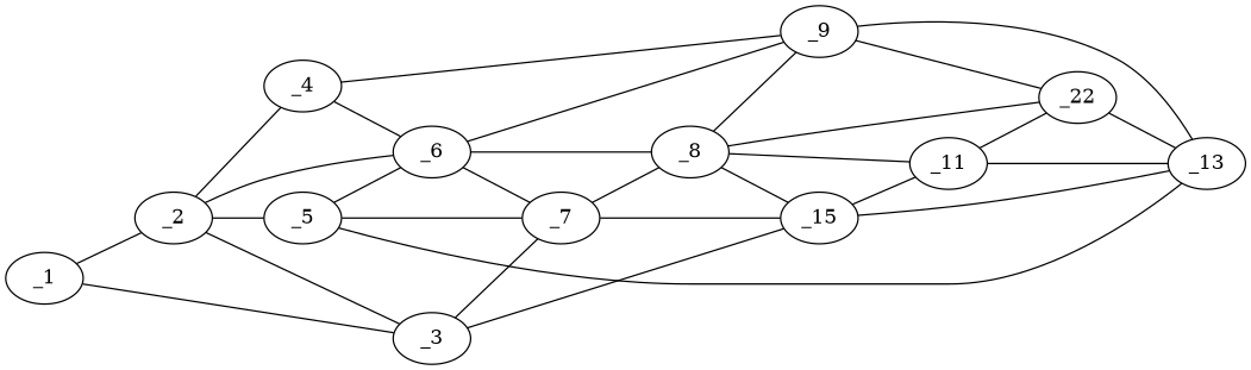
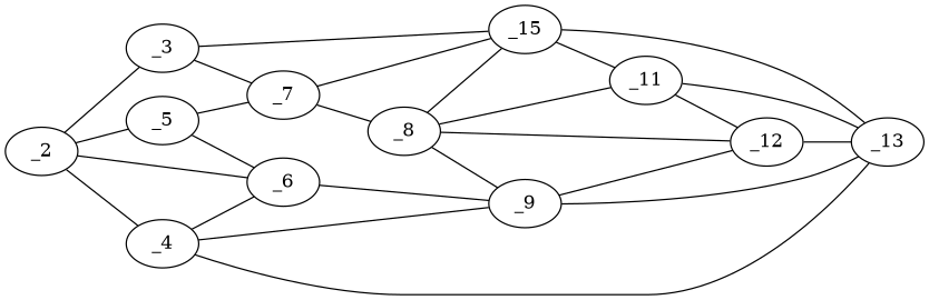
  graph {
    rankdir=LR
    node [y=38]
    edge [valence=2]
-   _1 [x=42 y=33]
    _2 [x=46]
    _3 [x=60 y=28]
    _4 [x=61 y=87]
    _5 [x=62]
    _6 [x=66 y=78]
    _9 [x=77 y=72]
    _13 [x=124 y=67]
    _7 [x=68 y=40]
    n10 [label=_15 x=84 y=30]
    _8 [x=74 y=44]
-   _12 [x=95 y=56 label=_22]
+   _12 [x=95 y=56]
    _11 [x=88 y=39]
-   _1 -- _2
-   _1 -- _3 [valence=1]
    _2 -- _3
    _2 -- _4
    _2 -- _5
    _2 -- _6
    _3 -- _7
    _3 -- n10 [valence=1]
    _4 -- _6
    _4 -- _9
-   _5 -- _13 [valence=1]
+   _4 -- _13 [valence=1]
    _5 -- _6
    _5 -- _7
    _6 -- _9
-   _6 -- _7
-   _6 -- _8
    _9 -- _13
    _9 -- _12
    _7 -- n10
    _7 -- _8 [valence=1]
    n10 -- _13 [valence=1]
    n10 -- _11
    _8 -- _9 [valence=1]
    _8 -- n10
    _8 -- _12
    _8 -- _11
    _12 -- _13
    _11 -- _13
    _11 -- _12
  }
